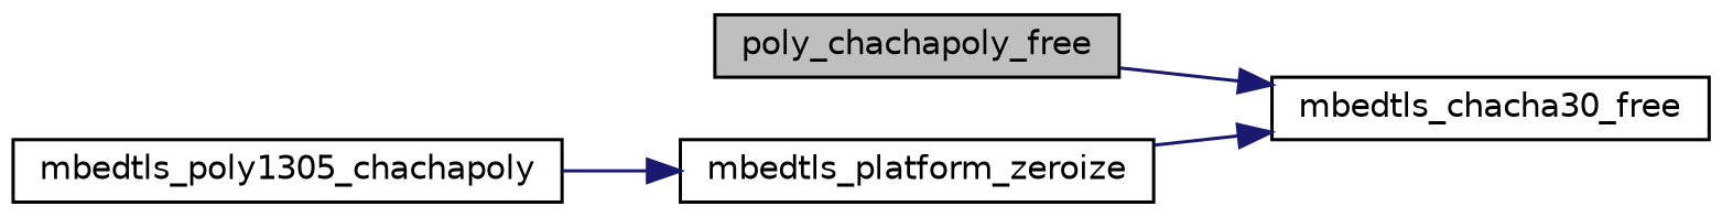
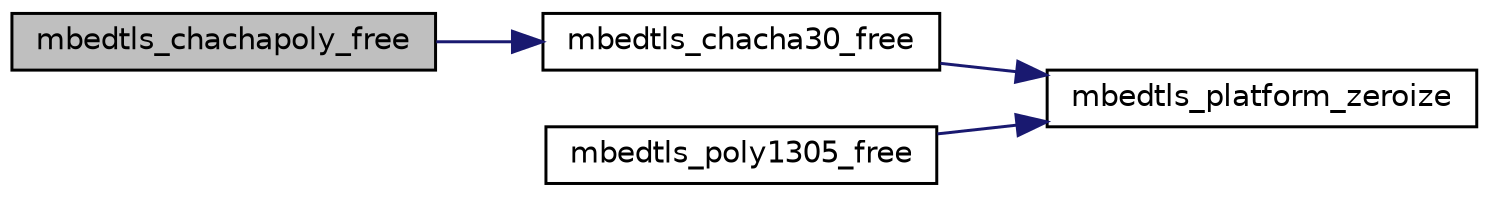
  digraph {
    rankdir=LR
    node [color=black fillcolor=white fontname=Helvetica fontsize=10 shape=record style=filled]
    edge [color=midnightblue fontname=Helvetica fontsize=10 labelfontname=Helvetica labelfontsize=10 style=solid]
-   n1 [fillcolor=grey75 fontcolor=black height=0.2 label=poly_chachapoly_free width=0.4]
+   n1 [fillcolor=grey75 fontcolor=black height=0.2 label=mbedtls_chachapoly_free width=0.4]
    n2 [height=0.2 label=mbedtls_chacha30_free width=0.4]
    n3 [height=0.2 label=mbedtls_platform_zeroize width=0.4]
-   n4 [height=0.2 label=mbedtls_poly1305_chachapoly width=0.4]
+   n4 [height=0.2 label=mbedtls_poly1305_free width=0.4]
    n1 -> n2
-   n3 -> n2
+   n2 -> n3
    n4 -> n3
  }
